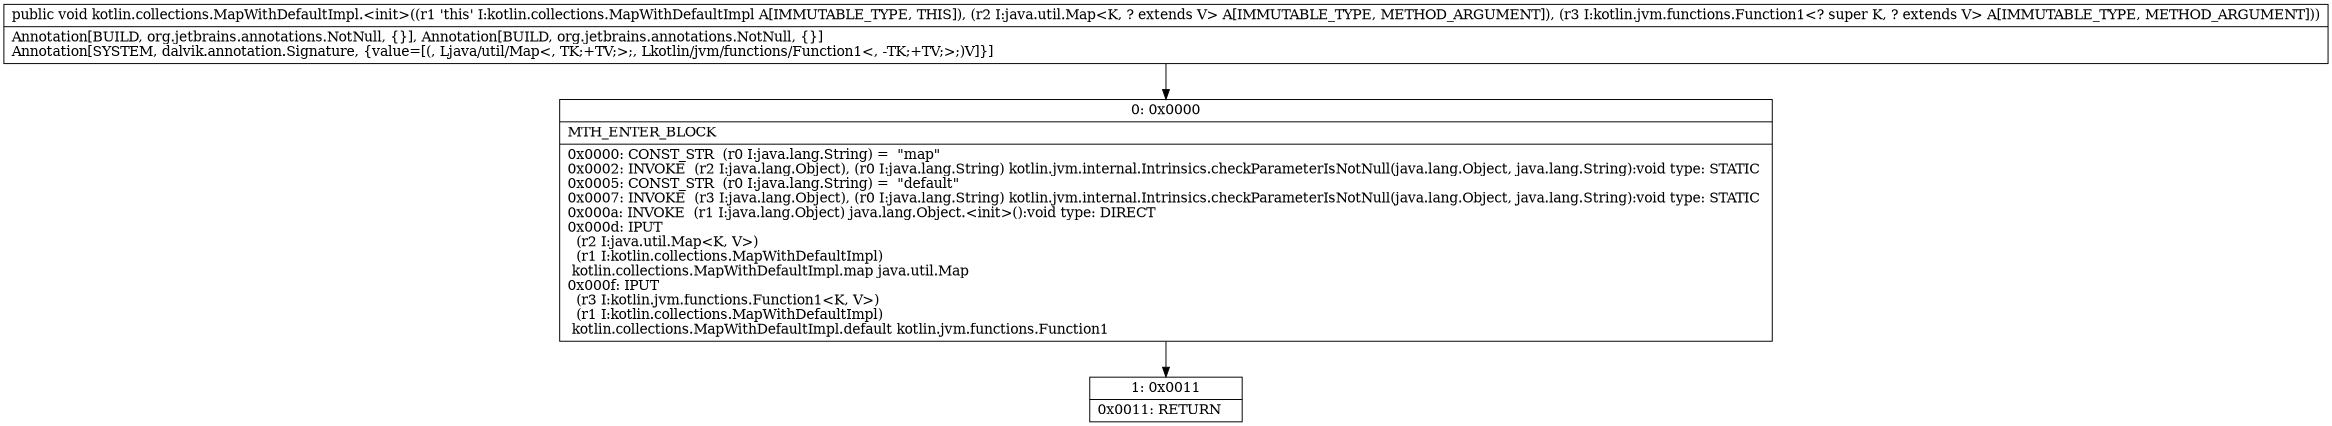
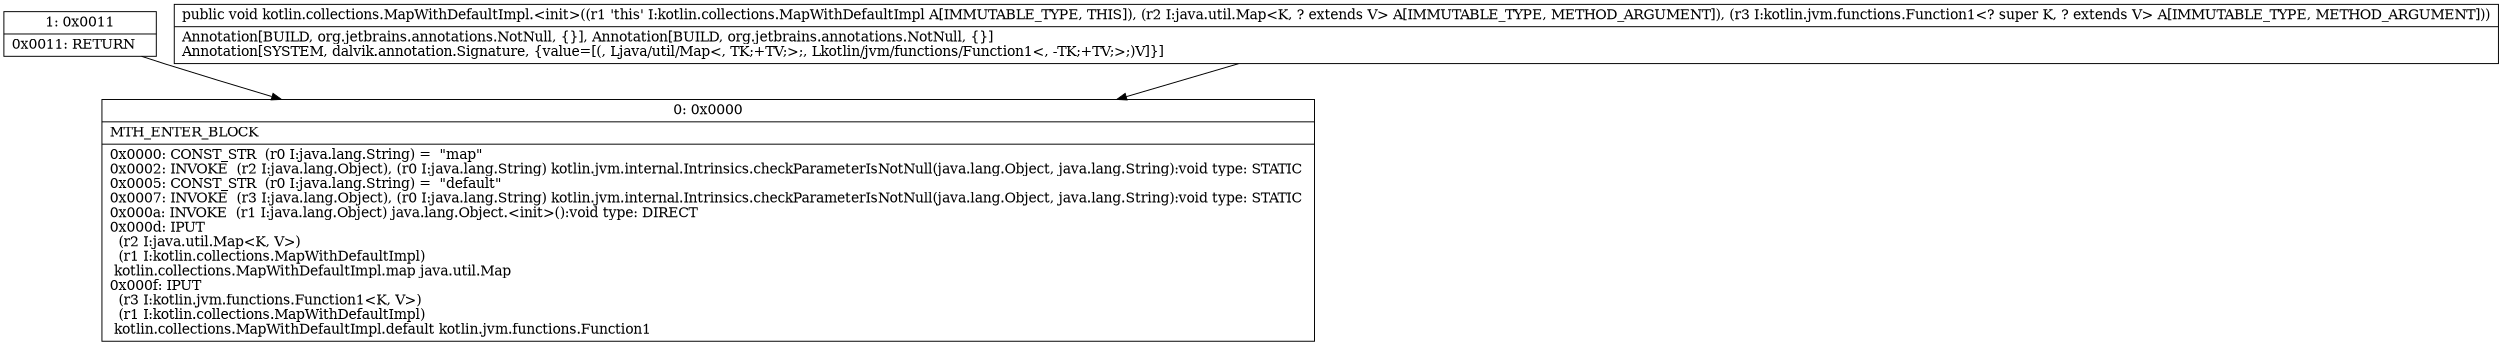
  digraph {
    node [shape=record]
    n1 [label="{0\:\ 0x0000|MTH_ENTER_BLOCK\l|0x0000: CONST_STR  (r0 I:java.lang.String) =  \"map\" \l0x0002: INVOKE  (r2 I:java.lang.Object), (r0 I:java.lang.String) kotlin.jvm.internal.Intrinsics.checkParameterIsNotNull(java.lang.Object, java.lang.String):void type: STATIC \l0x0005: CONST_STR  (r0 I:java.lang.String) =  \"default\" \l0x0007: INVOKE  (r3 I:java.lang.Object), (r0 I:java.lang.String) kotlin.jvm.internal.Intrinsics.checkParameterIsNotNull(java.lang.Object, java.lang.String):void type: STATIC \l0x000a: INVOKE  (r1 I:java.lang.Object) java.lang.Object.\<init\>():void type: DIRECT \l0x000d: IPUT  \l  (r2 I:java.util.Map\<K, V\>)\l  (r1 I:kotlin.collections.MapWithDefaultImpl)\l kotlin.collections.MapWithDefaultImpl.map java.util.Map \l0x000f: IPUT  \l  (r3 I:kotlin.jvm.functions.Function1\<K, V\>)\l  (r1 I:kotlin.collections.MapWithDefaultImpl)\l kotlin.collections.MapWithDefaultImpl.default kotlin.jvm.functions.Function1 \l}"]
    n2 [label="{1\:\ 0x0011|0x0011: RETURN   \l}"]
    n3 [label="{public void kotlin.collections.MapWithDefaultImpl.\<init\>((r1 'this' I:kotlin.collections.MapWithDefaultImpl A[IMMUTABLE_TYPE, THIS]), (r2 I:java.util.Map\<K, ? extends V\> A[IMMUTABLE_TYPE, METHOD_ARGUMENT]), (r3 I:kotlin.jvm.functions.Function1\<? super K, ? extends V\> A[IMMUTABLE_TYPE, METHOD_ARGUMENT]))  | Annotation[BUILD, org.jetbrains.annotations.NotNull, \{\}], Annotation[BUILD, org.jetbrains.annotations.NotNull, \{\}]\lAnnotation[SYSTEM, dalvik.annotation.Signature, \{value=[(, Ljava\/util\/Map\<, TK;+TV;\>;, Lkotlin\/jvm\/functions\/Function1\<, \-TK;+TV;\>;)V]\}]\l}"]
-   n1 -> n2
+   n2 -> n1
    n3 -> n1
  }
